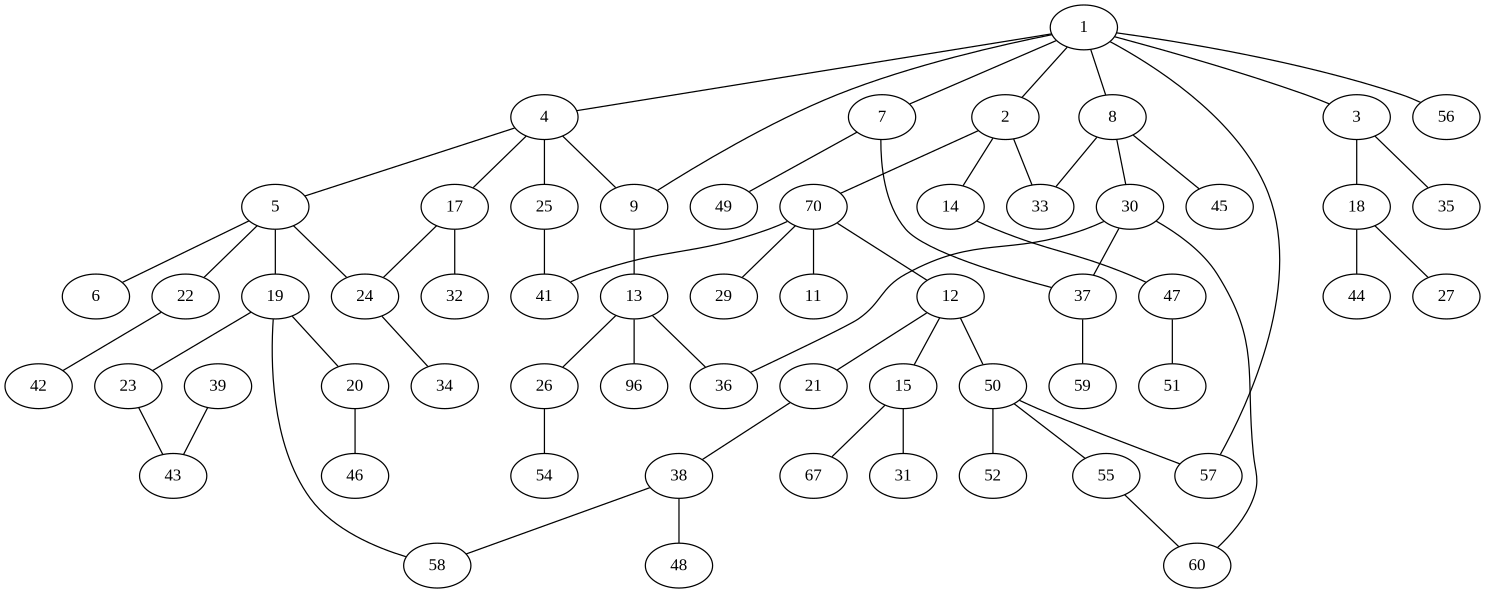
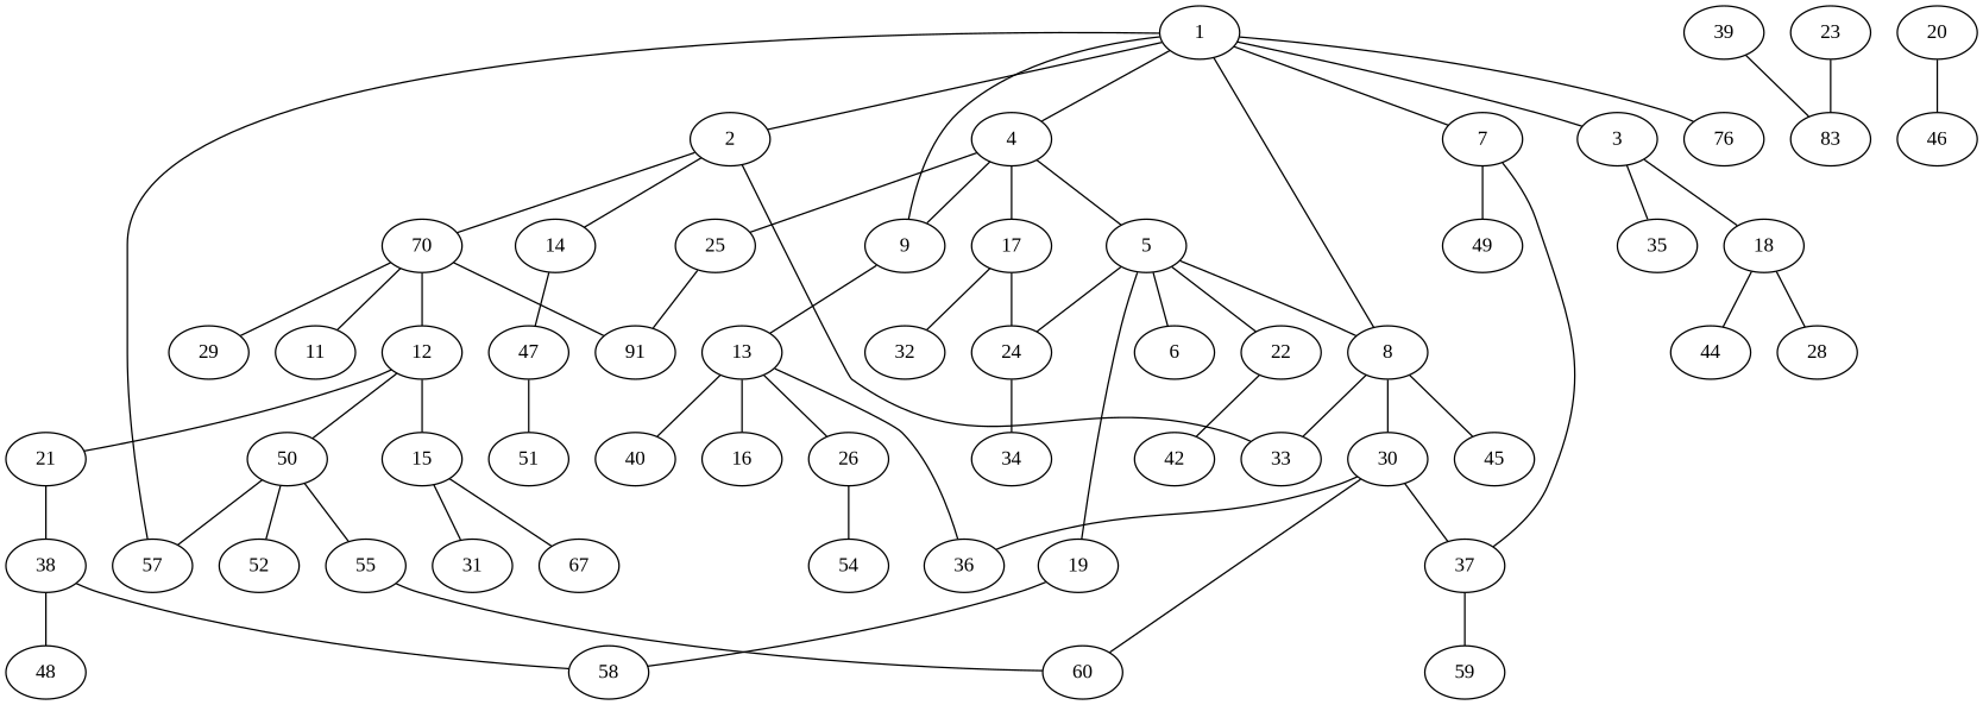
  graph {
    fontname="Liberation Serif"
    node [fontname="Liberation Serif"]
    edge [fontname="Liberation Serif"]
    1
    2
    3
    4
    7
    8
    9
-   56
+   56 [label=76]
    57
    n10 [label=70]
    14
    33
    18
    35
    5
    17
    25
    37
    49
    30
    45
    13
    11
    12
    29
-   41
+   41 [label=91]
    47
    39
-   43
-   28 [label=27]
+   43 [label=83]
+   28
    44
    6
    19
    22
    24
    32
    59
    36
    60
-   16 [label=96]
+   16
    26
+   40
    15
    21
    50
    51
    20
    23
    58
    42
    34
    46
    54
    n54 [label=67]
    31
    38
    52
    55
    48
    1 -- 2
    1 -- 3
    1 -- 4
    1 -- 7
    1 -- 8
    1 -- 9
    1 -- 56
    1 -- 57
    2 -- n10
    2 -- 14
    2 -- 33
    3 -- 18
    3 -- 35
    4 -- 9
    4 -- 5
    4 -- 17
    4 -- 25
    7 -- 37
    7 -- 49
    8 -- 33
    8 -- 30
    8 -- 45
    9 -- 13
    n10 -- 11
    n10 -- 12
    n10 -- 29
    n10 -- 41
    14 -- 47
    18 -- 28
    18 -- 44
+   5 -- 8
    5 -- 6
    5 -- 19
    5 -- 22
    5 -- 24
    17 -- 24
    17 -- 32
    25 -- 41
    37 -- 59
    30 -- 37
    30 -- 36
    30 -- 60
    13 -- 36
    13 -- 16
    13 -- 26
+   13 -- 40
    12 -- 15
    12 -- 21
    12 -- 50
    47 -- 51
    39 -- 43
-   19 -- 20
-   19 -- 23
    19 -- 58
    22 -- 42
    24 -- 34
    26 -- 54
    15 -- n54
    15 -- 31
    21 -- 38
    50 -- 57
    50 -- 52
    50 -- 55
    20 -- 46
    23 -- 43
    38 -- 58
    38 -- 48
    55 -- 60
  }
